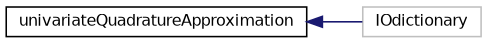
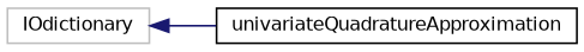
  digraph {
    rankdir=LR
    node [fontname=Helvetica fontsize=10 shape=record]
    n1 [color=grey75 height=0.2 label=IOdictionary width=0.4]
    n2 [color=black height=0.2 label=univariateQuadratureApproximation width=0.4]
-   n2 -> n1 [color=midnightblue dir=back fontname=Helvetica fontsize=10 labelfontname=Helvetica labelfontsize=10 style=solid]
+   n1 -> n2 [color=midnightblue dir=back fontname=Helvetica fontsize=10 labelfontname=Helvetica labelfontsize=10 style=solid]
  }
